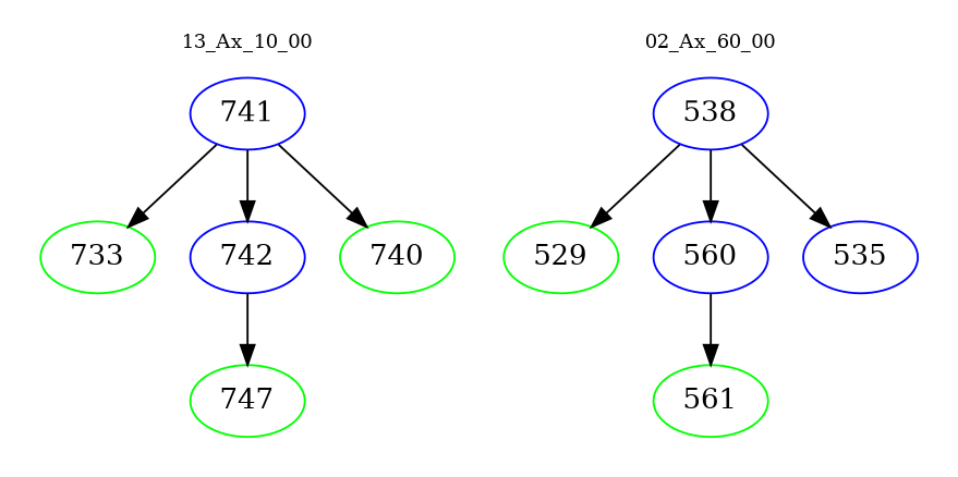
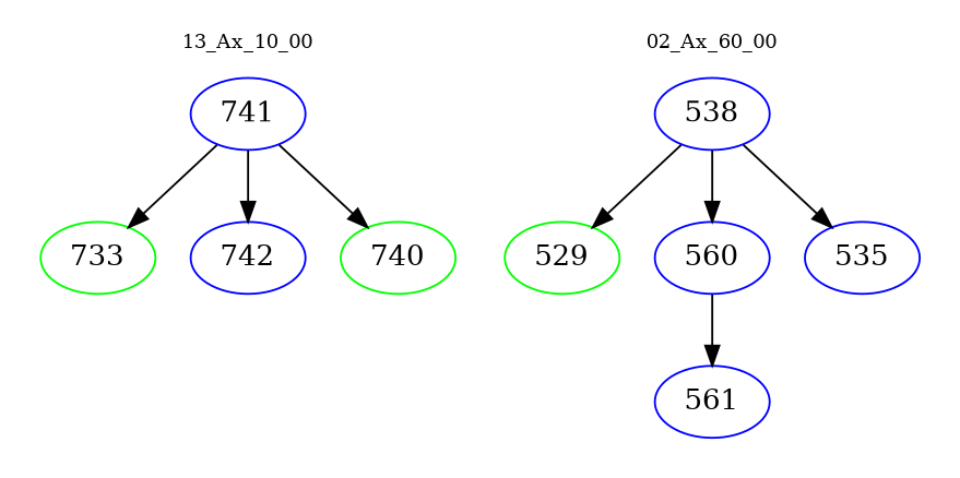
  digraph {
    node [color=blue]
    edge [color=black]
    n1 [label=741]
    n2 [color=green label=733]
    n3 [label=742]
    n4 [color=green label=740]
-   n5 [color=green label=747]
    n6 [label=538]
    n7 [color=green label=529]
    n8 [label=560]
    n9 [label=535]
-   n10 [color=green label=561]
+   n10 [label=561]
    subgraph cluster_1 {
      color=white
      fontsize=10
      label="13_Ax_10_00"
      n1
      n2
      n3
      n4
-     n5
    }
    subgraph cluster_2 {
      color=white
      fontsize=10
      label="02_Ax_60_00"
      n6
      n7
      n8
      n9
      n10
    }
    n1 -> n2
    n1 -> n3
    n1 -> n4
-   n3 -> n5
    n6 -> n7
    n6 -> n8
    n6 -> n9
    n8 -> n10
  }
